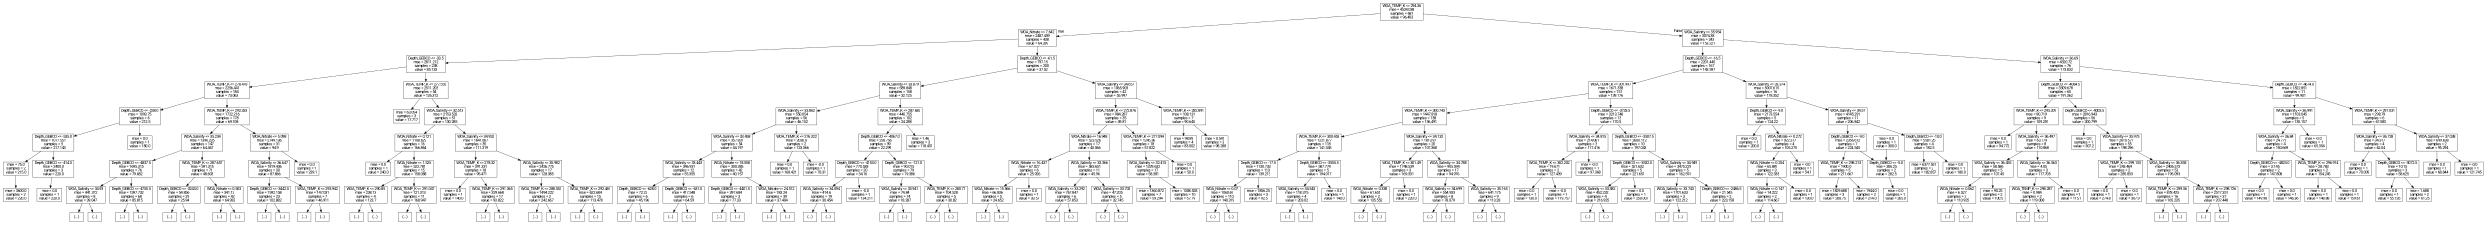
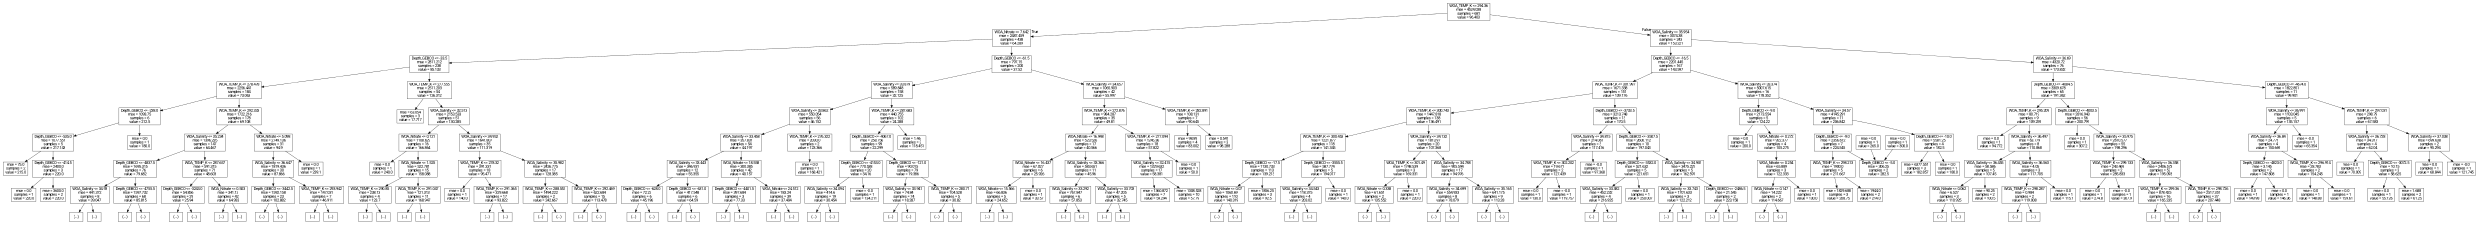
  digraph {
    fontname=Roboto
    node [fontname=Roboto shape=box]
    edge [fontname=Roboto]
    n1 [label="WOA_TEMP_K <= 294.36\nmse = 4524.038\nsamples = 681\nvalue = 96.403"]
    n2 [label="WOA_Nitrate <= 7.642\nmse = 2487.459\nsamples = 438\nvalue = 64.289"]
    n3 [label="WOA_Salinity <= 35.954\nmse = 3074.38\nsamples = 243\nvalue = 153.221"]
    n4 [label="Depth_GEBCO <= -33.5\nmse = 2811.212\nsamples = 238\nvalue = 85.133"]
    n5 [label="Depth_GEBCO <= -61.5\nmse = 797.15\nsamples = 200\nvalue = 37.52"]
    n6 [label="Depth_GEBCO <= -16.5\nmse = 2201.445\nsamples = 167\nvalue = 143.597"]
    n7 [label="WOA_Salinity <= 36.69\nmse = 4320.72\nsamples = 76\nvalue = 173.832"]
    n8 [label="WOA_TEMP_K <= 278.478\nmse = 2256.441\nsamples = 184\nvalue = 73.063"]
    n9 [label="WOA_TEMP_K <= 277.555\nmse = 2511.203\nsamples = 54\nvalue = 126.312"]
    n10 [label="WOA_Salinity <= 33.879\nmse = 589.848\nsamples = 158\nvalue = 32.125"]
    n11 [label="WOA_Salinity <= 34.657\nmse = 1065.903\nsamples = 42\nvalue = 55.997"]
    n12 [label="Depth_GEBCO <= -238.0\nmse = 1093.75\nsamples = 6\nvalue = 212.5"]
    n13 [label="WOA_TEMP_K <= 292.333\nmse = 1722.216\nsamples = 178\nvalue = 69.108"]
    n14 [label="mse = 63.054\nsamples = 3\nvalue = 17.717"]
    n15 [label="WOA_Salinity <= 32.513\nmse = 2153.533\nsamples = 51\nvalue = 130.285"]
    n16 [label="Depth_GEBCO <= -535.0\nmse = 1077.551\nsamples = 5\nvalue = 217.143"]
    n17 [label="mse = 0.0\nsamples = 1\nvalue = 180.0"]
    n18 [label="WOA_Salinity <= 35.234\nmse = 1396.235\nsamples = 147\nvalue = 64.467"]
    n19 [label="WOA_Nitrate <= 5.098\nmse = 2749.136\nsamples = 31\nvalue = 94.9"]
    n20 [label="mse = 75.0\nsamples = 2\nvalue = 215.0"]
    n21 [label="Depth_GEBCO <= -414.5\nmse = 2400.0\nsamples = 3\nvalue = 220.0"]
    n22 [label="mse = 0.0\nsamples = 1\nvalue = 220.0"]
    n23 [label="mse = 3600.0\nsamples = 2\nvalue = 220.0"]
    n24 [label="Depth_GEBCO <= -4837.5\nmse = 1695.315\nsamples = 76\nvalue = 79.682"]
    n25 [label="WOA_TEMP_K <= 287.657\nmse = 591.315\nsamples = 71\nvalue = 48.603"]
    n26 [label="WOA_Salinity <= 36.647\nmse = 1819.436\nsamples = 30\nvalue = 87.866"]
    n27 [label="mse = 0.0\nsamples = 1\nvalue = 239.1"]
    n28 [label="WOA_Salinity <= 34.93\nmse = 441.372\nsamples = 8\nvalue = 39.047"]
    n29 [label="Depth_GEBCO <= -4755.5\nmse = 1597.732\nsamples = 68\nvalue = 85.815"]
    n30 [label="Depth_GEBCO <= -3243.0\nmse = 54.856\nsamples = 29\nvalue = 25.94"]
    n31 [label="WOA_Nitrate <= 0.503\nmse = 341.13\nsamples = 42\nvalue = 64.933"]
    n32 [label="(...)"]
    n33 [label="(...)"]
    n34 [label="(...)"]
    n35 [label="(...)"]
    n36 [label="(...)"]
    n37 [label="(...)"]
    n38 [label="(...)"]
    n39 [label="(...)"]
    n40 [label="Depth_GEBCO <= -3442.5\nmse = 1592.158\nsamples = 23\nvalue = 102.882"]
    n41 [label="WOA_TEMP_K <= 293.942\nmse = 147.031\nsamples = 7\nvalue = 46.911"]
    n42 [label="(...)"]
    n43 [label="(...)"]
    n44 [label="(...)"]
    n45 [label="(...)"]
    n46 [label="WOA_Nitrate <= 0.121\nmse = 1108.629\nsamples = 16\nvalue = 166.864"]
    n47 [label="WOA_Salinity <= 34.952\nmse = 1641.807\nsamples = 35\nvalue = 111.319"]
    n48 [label="mse = 0.0\nsamples = 1\nvalue = 240.0"]
    n49 [label="WOA_Nitrate <= 1.525\nmse = 522.781\nsamples = 15\nvalue = 158.088"]
    n50 [label="WOA_TEMP_K <= 278.32\nmse = 391.331\nsamples = 18\nvalue = 95.471"]
    n51 [label="WOA_Salinity <= 35.982\nmse = 2426.775\nsamples = 17\nvalue = 128.385"]
    n52 [label="WOA_TEMP_K <= 290.85\nmse = 238.13\nsamples = 4\nvalue = 123.7"]
    n53 [label="WOA_TEMP_K <= 291.047\nmse = 121.313\nsamples = 11\nvalue = 168.947"]
    n54 [label="(...)"]
    n55 [label="(...)"]
    n56 [label="(...)"]
    n57 [label="(...)"]
    n58 [label="mse = 0.0\nsamples = 1\nvalue = 140.0"]
    n59 [label="WOA_TEMP_K <= 291.365\nmse = 329.668\nsamples = 17\nvalue = 93.822"]
    n60 [label="WOA_TEMP_K <= 288.553\nmse = 1494.222\nsamples = 2\nvalue = 242.667"]
    n61 [label="WOA_TEMP_K <= 292.469\nmse = 622.684\nsamples = 15\nvalue = 113.478"]
    n62 [label="(...)"]
    n63 [label="(...)"]
    n64 [label="(...)"]
    n65 [label="(...)"]
    n66 [label="(...)"]
    n67 [label="(...)"]
    n68 [label="WOA_Salinity <= 33.862\nmse = 550.054\nsamples = 56\nvalue = 46.152"]
    n69 [label="WOA_TEMP_K <= 287.683\nmse = 440.755\nsamples = 102\nvalue = 24.288"]
    n70 [label="WOA_TEMP_K <= 272.876\nmse = 984.287\nsamples = 35\nvalue = 49.81"]
    n71 [label="WOA_TEMP_K <= 282.891\nmse = 108.131\nsamples = 7\nvalue = 90.645"]
    n72 [label="WOA_Salinity <= 33.458\nmse = 357.831\nsamples = 54\nvalue = 44.197"]
    n73 [label="WOA_TEMP_K <= 276.322\nmse = 2030.0\nsamples = 2\nvalue = 123.366"]
    n74 [label="Depth_GEBCO <= -4067.0\nmse = 258.756\nsamples = 99\nvalue = 22.299"]
    n75 [label="mse = 1.46\nsamples = 3\nvalue = 118.451"]
    n76 [label="WOA_Salinity <= 33.443\nmse = 346.931\nsamples = 12\nvalue = 55.355"]
    n77 [label="WOA_Nitrate <= 18.558\nmse = 300.385\nsamples = 42\nvalue = 40.157"]
    n78 [label="mse = 0.0\nsamples = 1\nvalue = 168.421"]
-   n79 [label="mse = -0.0\nsamples = 1\nvalue = 78.31"]
    n80 [label="Depth_GEBCO <= -628.0\nmse = 72.23\nsamples = 6\nvalue = 45.196"]
    n81 [label="Depth_GEBCO <= -631.0\nmse = 417.548\nsamples = 6\nvalue = 64.59"]
    n82 [label="Depth_GEBCO <= -4401.5\nmse = 397.684\nsamples = 3\nvalue = 77.33"]
    n83 [label="WOA_Nitrate <= 24.512\nmse = 183.24\nsamples = 39\nvalue = 37.404"]
    n84 [label="(...)"]
    n85 [label="(...)"]
    n86 [label="(...)"]
    n87 [label="(...)"]
    n88 [label="(...)"]
    n89 [label="(...)"]
    n90 [label="(...)"]
    n91 [label="(...)"]
    n92 [label="Depth_GEBCO <= -4153.0\nmse = 770.538\nsamples = 20\nvalue = 34.16"]
    n93 [label="Depth_GEBCO <= -121.0\nmse = 90.015\nsamples = 79\nvalue = 19.386"]
    n94 [label="WOA_Salinity <= 34.094\nmse = 414.6\nsamples = 19\nvalue = 30.454"]
    n95 [label="mse = -0.0\nsamples = 1\nvalue = 134.211"]
    n96 [label="WOA_Salinity <= 33.941\nmse = 74.84\nsamples = 74\nvalue = 18.287"]
    n97 [label="WOA_TEMP_K <= 280.71\nmse = 104.528\nsamples = 5\nvalue = 30.82"]
    n98 [label="(...)"]
    n99 [label="(...)"]
    n100 [label="(...)"]
    n101 [label="(...)"]
    n102 [label="(...)"]
    n103 [label="(...)"]
    n104 [label="WOA_Nitrate <= 16.948\nmse = 523.526\nsamples = 17\nvalue = 40.566"]
    n105 [label="WOA_TEMP_K <= 277.094\nmse = 1245.36\nsamples = 18\nvalue = 57.822"]
    n106 [label="mse = 98.89\nsamples = 4\nvalue = 83.002"]
    n107 [label="mse = 0.541\nsamples = 3\nvalue = 98.288"]
    n108 [label="WOA_Nitrate <= 16.437\nmse = 67.027\nsamples = 6\nvalue = 25.926"]
    n109 [label="WOA_Salinity <= 33.366\nmse = 583.651\nsamples = 11\nvalue = 45.96"]
    n110 [label="WOA_Salinity <= 32.415\nmse = 1329.632\nsamples = 17\nvalue = 58.381"]
    n111 [label="mse = 0.0\nsamples = 1\nvalue = 50.0"]
    n112 [label="WOA_Nitrate <= 15.566\nmse = 66.836\nsamples = 5\nvalue = 24.652"]
    n113 [label="mse = 0.0\nsamples = 1\nvalue = 33.57"]
    n114 [label="WOA_Salinity <= 33.292\nmse = 767.847\nsamples = 6\nvalue = 57.853"]
    n115 [label="WOA_Salinity <= 33.703\nmse = 47.205\nsamples = 5\nvalue = 32.745"]
    n116 [label="(...)"]
    n117 [label="(...)"]
    n118 [label="(...)"]
    n119 [label="(...)"]
    n120 [label="(...)"]
    n121 [label="(...)"]
    n122 [label="mse = 1360.872\nsamples = 7\nvalue = 59.294"]
    n123 [label="mse = 1308.528\nsamples = 10\nvalue = 57.79"]
    n124 [label="WOA_TEMP_K <= 301.997\nmse = 1671.338\nsamples = 151\nvalue = 139.176"]
    n125 [label="WOA_Salinity <= 33.374\nmse = 5007.615\nsamples = 16\nvalue = 178.352"]
    n126 [label="Depth_GEBCO <= -4084.5\nmse = 3309.678\nsamples = 65\nvalue = 191.362"]
    n127 [label="Depth_GEBCO <= -4674.0\nmse = 1822.851\nsamples = 11\nvalue = 99.901"]
    n128 [label="WOA_TEMP_K <= 300.743\nmse = 1447.818\nsamples = 138\nvalue = 136.491"]
    n129 [label="Depth_GEBCO <= -3733.5\nmse = 3213.748\nsamples = 13\nvalue = 170.5"]
    n130 [label="Depth_GEBCO <= -9.0\nmse = 2173.554\nsamples = 5\nvalue = 124.22"]
    n131 [label="WOA_Salinity <= 34.57\nmse = 4145.291\nsamples = 11\nvalue = 206.842"]
    n132 [label="WOA_TEMP_K <= 300.453\nmse = 1221.877\nsamples = 118\nvalue = 141.345"]
    n133 [label="WOA_Salinity <= 34.132\nmse = 1813.97\nsamples = 20\nvalue = 107.368"]
    n134 [label="WOA_Salinity <= 34.815\nmse = 214.061\nsamples = 3\nvalue = 117.416"]
    n135 [label="Depth_GEBCO <= -3507.5\nmse = 2600.112\nsamples = 10\nvalue = 197.043"]
    n136 [label="Depth_GEBCO <= -17.5\nmse = 1130.733\nsamples = 113\nvalue = 139.213"]
    n137 [label="Depth_GEBCO <= -3555.5\nmse = 587.774\nsamples = 5\nvalue = 194.017"]
    n138 [label="WOA_TEMP_K <= 301.49\nmse = 1748.539\nsamples = 3\nvalue = 169.331"]
    n139 [label="WOA_Salinity <= 34.788\nmse = 905.594\nsamples = 17\nvalue = 94.976"]
    n140 [label="WOA_Nitrate <= 0.07\nmse = 1060.69\nsamples = 110\nvalue = 140.319"]
    n141 [label="mse = 1856.25\nsamples = 3\nvalue = 92.5"]
    n142 [label="WOA_Salinity <= 34.543\nmse = 118.375\nsamples = 4\nvalue = 203.02"]
    n143 [label="mse = 0.0\nsamples = 1\nvalue = 140.0"]
    n144 [label="(...)"]
    n145 [label="(...)"]
    n146 [label="(...)"]
    n147 [label="(...)"]
    n148 [label="WOA_Nitrate <= 0.338\nmse = 61.651\nsamples = 2\nvalue = 135.552"]
    n149 [label="mse = 0.0\nsamples = 1\nvalue = 220.0"]
    n150 [label="WOA_Salinity <= 34.699\nmse = 554.933\nsamples = 8\nvalue = 78.079"]
    n151 [label="WOA_Salinity <= 35.165\nmse = 641.175\nsamples = 9\nvalue = 113.28"]
    n152 [label="(...)"]
    n153 [label="(...)"]
    n154 [label="(...)"]
    n155 [label="(...)"]
    n156 [label="(...)"]
    n157 [label="(...)"]
    n158 [label="WOA_TEMP_K <= 302.202\nmse = 19.671\nsamples = 2\nvalue = 127.439"]
    n159 [label="mse = -0.0\nsamples = 1\nvalue = 97.368"]
    n160 [label="Depth_GEBCO <= -3532.0\nmse = 521.632\nsamples = 5\nvalue = 221.651"]
    n161 [label="WOA_Salinity <= 34.949\nmse = 3475.229\nsamples = 5\nvalue = 162.591"]
    n162 [label="mse = 0.0\nsamples = 1\nvalue = 130.0"]
    n163 [label="mse = -0.0\nsamples = 1\nvalue = 119.757"]
    n164 [label="WOA_Salinity <= 33.382\nmse = 452.232\nsamples = 4\nvalue = 216.925"]
    n165 [label="mse = 0.0\nsamples = 1\nvalue = 250.007"]
    n166 [label="WOA_Salinity <= 33.743\nmse = 1701.633\nsamples = 3\nvalue = 122.212"]
    n167 [label="Depth_GEBCO <= -2486.5\nmse = 21.545\nsamples = 2\nvalue = 223.158"]
    n168 [label="(...)"]
    n169 [label="(...)"]
    n170 [label="(...)"]
    n171 [label="(...)"]
    n172 [label="(...)"]
    n173 [label="(...)"]
    n174 [label="mse = 0.0\nsamples = 1\nvalue = 200.0"]
    n175 [label="WOA_Nitrate <= 0.272\nmse = 922.377\nsamples = 4\nvalue = 105.275"]
    n176 [label="Depth_GEBCO <= -9.0\nmse = 2356.612\nsamples = 7\nvalue = 224.545"]
    n177 [label="Depth_GEBCO <= -10.0\nmse = 5581.25\nsamples = 4\nvalue = 182.5"]
    n178 [label="WOA_Nitrate <= 0.254\nmse = 65.889\nsamples = 3\nvalue = 122.333"]
-   n179 [label="mse = -0.0\nsamples = 1\nvalue = 54.1"]
    n180 [label="WOA_Nitrate <= 0.147\nmse = 14.222\nsamples = 2\nvalue = 114.667"]
    n181 [label="mse = 0.0\nsamples = 1\nvalue = 130.0"]
    n182 [label="(...)"]
    n183 [label="(...)"]
    n184 [label="WOA_TEMP_K <= 298.213\nmse = 1900.0\nsamples = 5\nvalue = 211.667"]
    n185 [label="Depth_GEBCO <= -5.0\nmse = 306.25\nsamples = 2\nvalue = 282.5"]
    n186 [label="mse = 6377.551\nsamples = 3\nvalue = 182.857"]
    n187 [label="mse = 0.0\nsamples = 1\nvalue = 180.0"]
    n188 [label="mse = 1829.688\nsamples = 3\nvalue = 208.75"]
    n189 [label="mse = 1944.0\nsamples = 2\nvalue = 214.0"]
    n190 [label="mse = 0.0\nsamples = 1\nvalue = 265.0"]
    n191 [label="mse = 0.0\nsamples = 1\nvalue = 300.0"]
    n192 [label="WOA_TEMP_K <= 295.209\nmse = 80.719\nsamples = 9\nvalue = 109.259"]
    n193 [label="Depth_GEBCO <= -4003.5\nmse = 2816.943\nsamples = 56\nvalue = 200.799"]
    n194 [label="WOA_Salinity <= 36.991\nmse = 1103.045\nsamples = 5\nvalue = 135.157"]
    n195 [label="WOA_TEMP_K <= 297.031\nmse = 298.79\nsamples = 6\nvalue = 67.583"]
    n196 [label="mse = 0.0\nsamples = 1\nvalue = 94.772"]
    n197 [label="WOA_Salinity <= 36.497\nmse = 63.779\nsamples = 8\nvalue = 110.868"]
    n198 [label="mse = 0.0\nsamples = 1\nvalue = 307.2"]
    n199 [label="WOA_Salinity <= 35.975\nmse = 2610.577\nsamples = 55\nvalue = 198.296"]
    n200 [label="WOA_Salinity <= 36.455\nmse = 58.586\nsamples = 5\nvalue = 107.45"]
    n201 [label="WOA_Salinity <= 36.563\nmse = 4.05\nsamples = 3\nvalue = 117.705"]
    n202 [label="WOA_Nitrate <= 0.062\nmse = 6.527\nsamples = 3\nvalue = 110.925"]
    n203 [label="mse = 90.25\nsamples = 2\nvalue = 100.5"]
    n204 [label="WOA_TEMP_K <= 298.287\nmse = 0.984\nsamples = 2\nvalue = 119.008"]
    n205 [label="mse = 0.0\nsamples = 1\nvalue = 115.1"]
    n206 [label="(...)"]
    n207 [label="(...)"]
    n208 [label="(...)"]
    n209 [label="(...)"]
    n210 [label="WOA_TEMP_K <= 299.133\nmse = 243.469\nsamples = 2\nvalue = 285.833"]
    n211 [label="WOA_Salinity <= 36.358\nmse = 2406.573\nsamples = 53\nvalue = 195.093"]
    n212 [label="mse = 0.0\nsamples = 1\nvalue = 274.8"]
    n213 [label="mse = -0.0\nsamples = 1\nvalue = 307.9"]
    n214 [label="WOA_TEMP_K <= 299.36\nmse = 878.425\nsamples = 16\nvalue = 165.235"]
    n215 [label="WOA_TEMP_K <= 298.726\nmse = 2517.351\nsamples = 37\nvalue = 207.448"]
    n216 [label="(...)"]
    n217 [label="(...)"]
    n218 [label="(...)"]
    n219 [label="(...)"]
    n220 [label="WOA_Salinity <= 36.84\nmse = 24.771\nsamples = 4\nvalue = 150.669"]
    n221 [label="mse = -0.0\nsamples = 1\nvalue = 65.354"]
    n222 [label="WOA_Salinity <= 36.728\nmse = 34.317\nsamples = 4\nvalue = 62.04"]
    n223 [label="WOA_Salinity <= 37.038\nmse = 699.638\nsamples = 2\nvalue = 95.294"]
    n224 [label="Depth_GEBCO <= -4823.0\nmse = 3.145\nsamples = 2\nvalue = 147.808"]
    n225 [label="WOA_TEMP_K <= 296.914\nmse = 28.783\nsamples = 2\nvalue = 154.245"]
    n226 [label="mse = 0.0\nsamples = 1\nvalue = 149.98"]
    n227 [label="mse = 0.0\nsamples = 1\nvalue = 146.36"]
    n228 [label="mse = 0.0\nsamples = 1\nvalue = 148.88"]
    n229 [label="mse = 0.0\nsamples = 1\nvalue = 159.61"]
    n230 [label="mse = 0.0\nsamples = 1\nvalue = 70.009"]
    n231 [label="Depth_GEBCO <= -3072.5\nmse = 10.15\nsamples = 3\nvalue = 58.625"]
    n232 [label="mse = 0.0\nsamples = 1\nvalue = 68.844"]
    n233 [label="mse = -0.0\nsamples = 1\nvalue = 121.745"]
    n234 [label="mse = 0.0\nsamples = 1\nvalue = 55.126"]
    n235 [label="mse = 1.688\nsamples = 2\nvalue = 61.25"]
    n1 -> n2 [headlabel=True labelangle=45 labeldistance=2.5]
    n1 -> n3 [headlabel=False labelangle=-45 labeldistance=2.5]
    n2 -> n4
    n2 -> n5
    n3 -> n6
    n3 -> n7
    n4 -> n8
    n4 -> n9
    n5 -> n10
    n5 -> n11
    n6 -> n124
    n6 -> n125
    n7 -> n126
    n7 -> n127
    n8 -> n12
    n8 -> n13
    n9 -> n14
    n9 -> n15
    n10 -> n68
    n10 -> n69
    n11 -> n70
    n11 -> n71
    n12 -> n16
    n12 -> n17
    n13 -> n18
    n13 -> n19
    n15 -> n46
    n15 -> n47
    n16 -> n20
    n16 -> n21
    n18 -> n24
    n18 -> n25
    n19 -> n26
    n19 -> n27
    n21 -> n22
-   n20 -> n23
+   n21 -> n23
    n24 -> n28
    n24 -> n29
    n25 -> n30
    n25 -> n31
    n26 -> n40
    n26 -> n41
    n28 -> n32
    n28 -> n33
    n29 -> n34
    n29 -> n35
    n30 -> n36
    n30 -> n37
    n31 -> n38
    n31 -> n39
    n40 -> n42
    n40 -> n43
    n41 -> n44
    n41 -> n45
    n46 -> n48
    n46 -> n49
    n47 -> n50
    n47 -> n51
    n49 -> n52
    n49 -> n53
    n50 -> n58
    n50 -> n59
    n51 -> n60
    n51 -> n61
    n52 -> n54
    n52 -> n55
    n53 -> n56
    n53 -> n57
    n59 -> n62
    n59 -> n63
    n60 -> n64
    n60 -> n65
    n61 -> n66
    n61 -> n67
    n68 -> n72
    n68 -> n73
    n69 -> n74
    n69 -> n75
    n70 -> n104
    n70 -> n105
    n71 -> n106
    n71 -> n107
    n72 -> n76
    n72 -> n77
    n73 -> n78
-   n73 -> n79
    n74 -> n92
    n74 -> n93
    n76 -> n80
    n76 -> n81
    n77 -> n82
    n77 -> n83
    n80 -> n84
    n80 -> n85
    n81 -> n86
    n81 -> n87
    n82 -> n88
    n82 -> n89
    n83 -> n90
    n83 -> n91
    n92 -> n94
    n92 -> n95
    n93 -> n96
    n93 -> n97
    n94 -> n98
    n94 -> n99
    n96 -> n100
    n96 -> n101
    n97 -> n102
    n97 -> n103
    n104 -> n108
    n104 -> n109
    n105 -> n110
    n105 -> n111
    n108 -> n112
    n108 -> n113
    n109 -> n114
    n109 -> n115
    n110 -> n122
    n110 -> n123
    n112 -> n116
    n112 -> n117
    n114 -> n118
    n114 -> n119
    n115 -> n120
    n115 -> n121
    n124 -> n128
    n124 -> n129
    n125 -> n130
    n125 -> n131
    n126 -> n192
    n126 -> n193
    n127 -> n194
    n127 -> n195
    n128 -> n132
    n128 -> n133
    n129 -> n134
    n129 -> n135
    n130 -> n174
    n130 -> n175
    n131 -> n176
    n131 -> n177
    n132 -> n136
    n132 -> n137
    n133 -> n138
    n133 -> n139
    n134 -> n158
    n134 -> n159
    n135 -> n160
    n135 -> n161
    n136 -> n140
    n136 -> n141
    n137 -> n142
    n137 -> n143
    n138 -> n148
    n138 -> n149
    n139 -> n150
    n139 -> n151
    n140 -> n144
    n140 -> n145
    n142 -> n146
    n142 -> n147
    n148 -> n152
    n148 -> n153
    n150 -> n154
    n150 -> n155
    n151 -> n156
    n151 -> n157
    n158 -> n162
    n158 -> n163
    n160 -> n164
    n160 -> n165
    n161 -> n166
    n161 -> n167
    n164 -> n168
    n164 -> n169
    n166 -> n170
    n166 -> n171
    n167 -> n172
    n167 -> n173
    n175 -> n178
-   n175 -> n179
    n176 -> n184
    n176 -> n185
    n177 -> n186
    n177 -> n187
    n178 -> n180
    n178 -> n181
    n180 -> n182
    n180 -> n183
    n184 -> n188
    n184 -> n189
-   n185 -> n190
+   n190 -> n185
    n191 -> n185
    n192 -> n196
    n192 -> n197
    n193 -> n198
    n193 -> n199
    n194 -> n220
    n194 -> n221
    n195 -> n222
    n195 -> n223
    n197 -> n200
    n197 -> n201
    n199 -> n210
    n199 -> n211
    n200 -> n202
    n200 -> n203
    n201 -> n204
    n201 -> n205
    n202 -> n206
    n202 -> n207
    n204 -> n208
    n204 -> n209
    n210 -> n212
    n210 -> n213
    n211 -> n214
    n211 -> n215
    n214 -> n216
    n214 -> n217
    n215 -> n218
    n215 -> n219
    n220 -> n224
    n220 -> n225
    n222 -> n230
    n222 -> n231
    n223 -> n232
    n223 -> n233
    n224 -> n226
    n224 -> n227
    n225 -> n228
    n225 -> n229
    n231 -> n234
    n231 -> n235
  }
